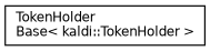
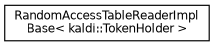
  digraph {
    rankdir=LR
-   n1 [color=black fillcolor=white fontname=Helvetica fontsize=10 height=0.2 label="TokenHolder\lBase\< kaldi::TokenHolder \>" shape=record style=filled width=0.4]
+   n1 [color=black fillcolor=white fontname=Helvetica fontsize=10 height=0.2 label="RandomAccessTableReaderImpl\lBase\< kaldi::TokenHolder \>" shape=record style=filled width=0.4]
  }
